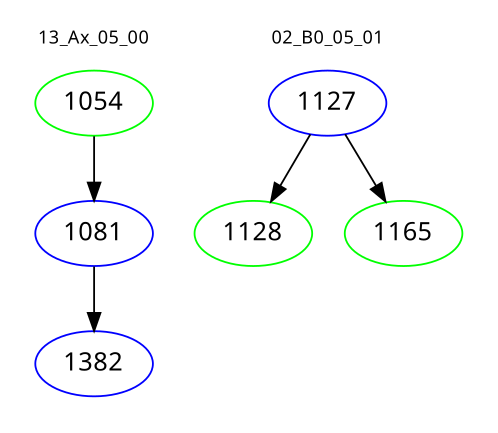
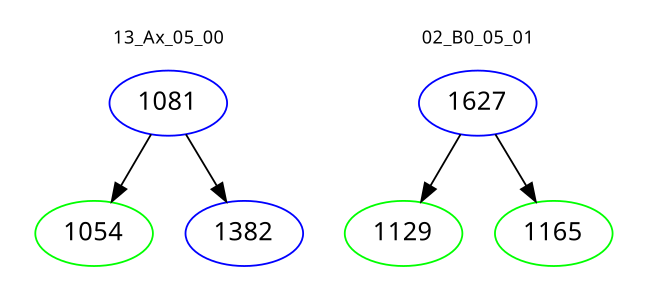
  digraph {
    fontname="Noto Sans"
    node [color=blue fontname="Noto Sans"]
    edge [color=black fontname="Noto Sans"]
    n1 [label=1081]
    n2 [color=green label=1054]
    n3 [label=1382]
-   n4 [label=1127]
-   n5 [color=green label=1128]
+   n4 [label=1627]
+   n5 [color=green label=1129]
    n6 [color=green label=1165]
    subgraph cluster_1 {
      color=white
      fontsize=10
      label="13_Ax_05_00"
      n1
      n2
      n3
    }
    subgraph cluster_2 {
      color=white
      fontsize=10
      label="02_B0_05_01"
      n4
      n5
      n6
    }
-   n2 -> n1
+   n1 -> n2
    n1 -> n3
    n4 -> n5
    n4 -> n6
  }
